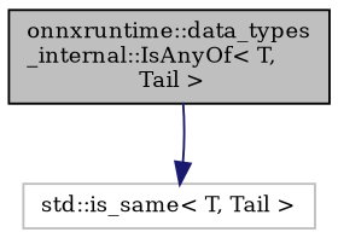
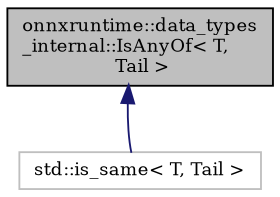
  digraph {
    fontname="DejaVu Serif"
    node [fontname="DejaVu Serif" fontsize=10 shape=record style=filled]
    n1 [color=black fillcolor=grey75 fontcolor=black height=0.2 label="onnxruntime::data_types\l_internal::IsAnyOf\< T,\l Tail \>" width=0.4]
    n2 [color=grey75 fillcolor=white height=0.2 label="std::is_same\< T, Tail \>" width=0.4]
-   n2 -> n1 [color=midnightblue dir=back fontname="DejaVu Serif" fontsize=10 labelfontname=Helvetica labelfontsize=10 style=solid]
+   n1 -> n2 [color=midnightblue dir=back fontname="DejaVu Serif" fontsize=10 labelfontname=Helvetica labelfontsize=10 style=solid]
  }
